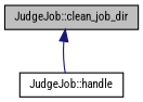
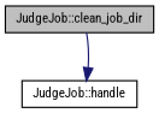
  digraph {
    rankdir=TB
    fontname="Roboto Condensed"
    node [color=black fontname="Roboto Condensed" fontsize=10 shape=record style=filled]
    n1 [fillcolor=grey75 fontcolor=black height=0.2 label="JudgeJob::clean_job_dir" width=0.4]
    n2 [fillcolor=white height=0.2 label="JudgeJob::handle" width=0.4]
-   n1 -> n2 [color=midnightblue dir=back fontname="Roboto Condensed" fontsize=10 labelfontname=Helvetica labelfontsize=10 style=solid]
+   n2 -> n1 [color=midnightblue dir=back fontname="Roboto Condensed" fontsize=10 labelfontname=Helvetica labelfontsize=10 style=solid]
  }
